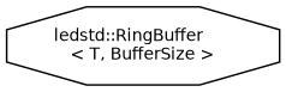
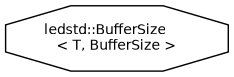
  digraph {
    rankdir=LR
-   n1 [color=black fillcolor=white fontname=Helvetica fontsize=10 height=0.2 label="ledstd::RingBuffer\l\< T, BufferSize \>" shape=octagon style=filled width=0.4]
+   n1 [color=black fillcolor=white fontname=Helvetica fontsize=10 height=0.2 label="ledstd::BufferSize\l\< T, BufferSize \>" shape=octagon style=filled width=0.4]
  }
